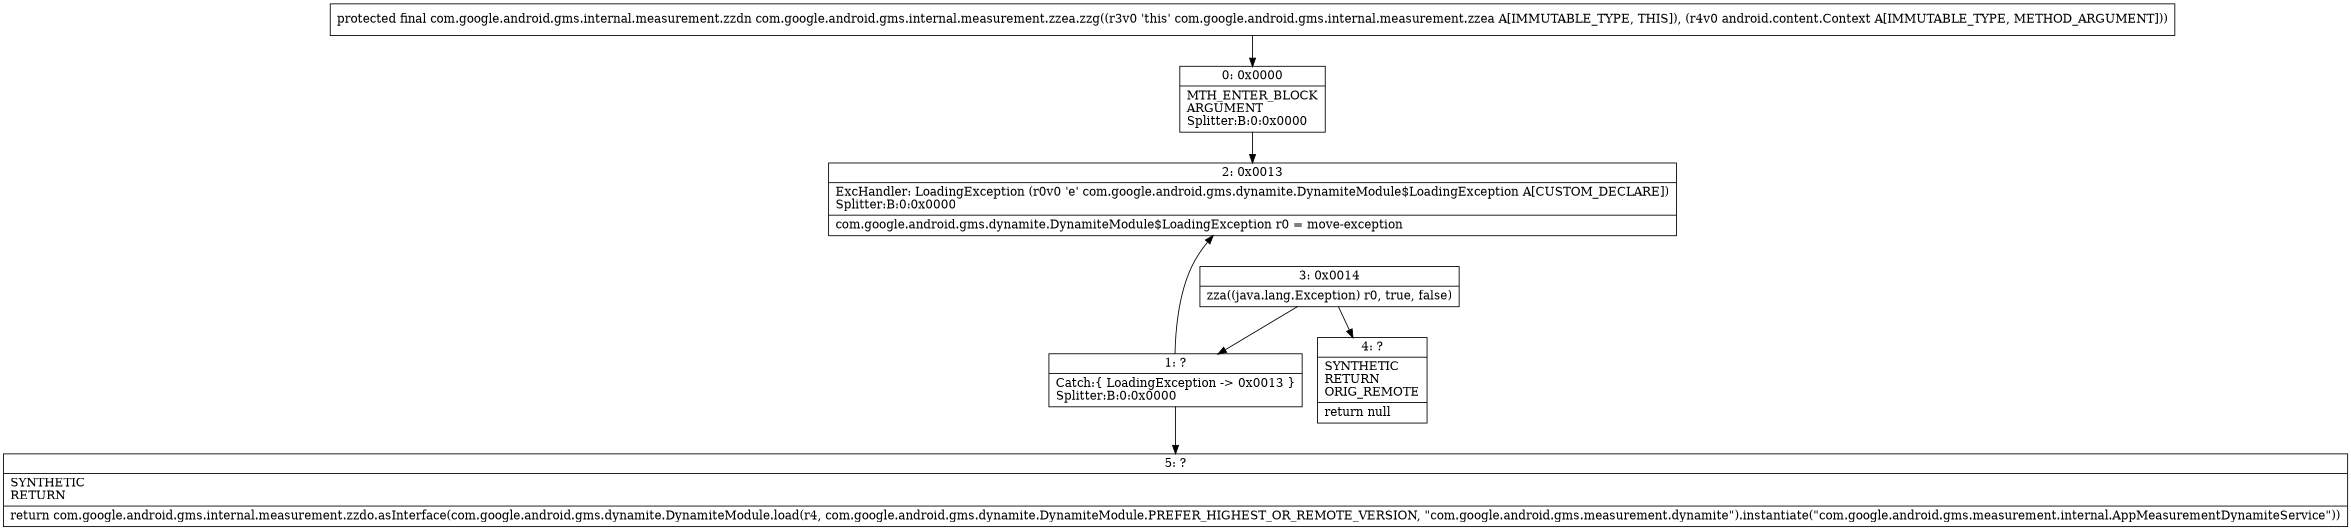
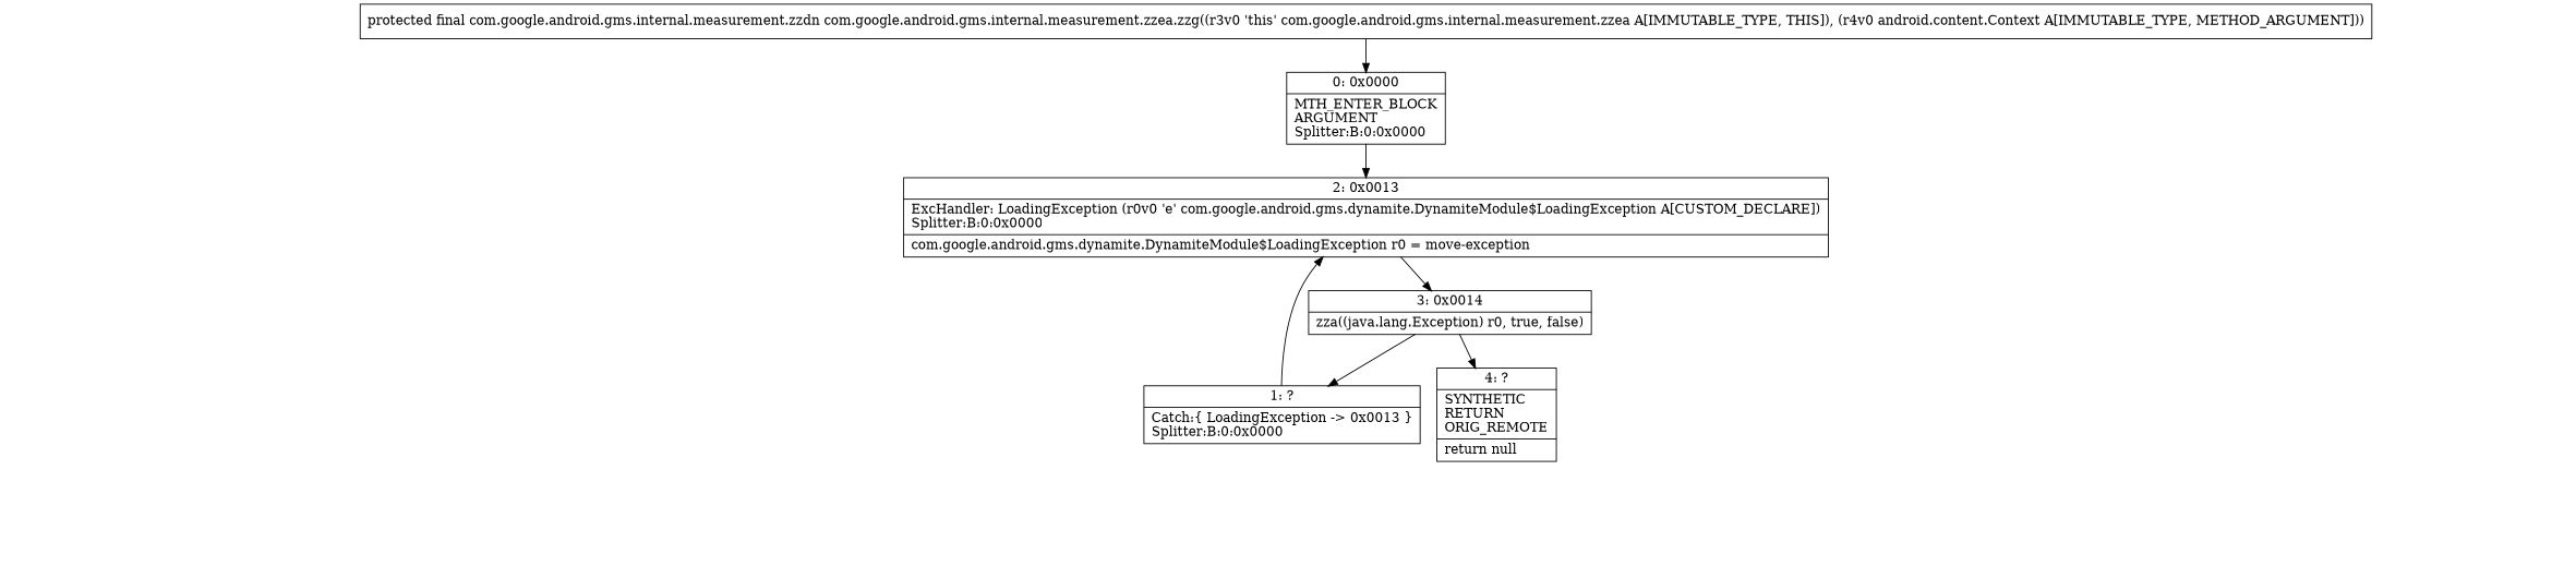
  digraph {
    node [shape=record]
    n1 [label="{0\:\ 0x0000|MTH_ENTER_BLOCK\lARGUMENT\lSplitter:B:0:0x0000\l}"]
    n2 [label="{2\:\ 0x0013|ExcHandler: LoadingException (r0v0 'e' com.google.android.gms.dynamite.DynamiteModule$LoadingException A[CUSTOM_DECLARE])\lSplitter:B:0:0x0000\l|com.google.android.gms.dynamite.DynamiteModule$LoadingException r0 = move\-exception\l}"]
    n3 [label="{1\:\ ?|Catch:\{ LoadingException \-\> 0x0013 \}\lSplitter:B:0:0x0000\l}"]
-   n4 [label="{5\:\ ?|SYNTHETIC\lRETURN\l|return com.google.android.gms.internal.measurement.zzdo.asInterface(com.google.android.gms.dynamite.DynamiteModule.load(r4, com.google.android.gms.dynamite.DynamiteModule.PREFER_HIGHEST_OR_REMOTE_VERSION, \"com.google.android.gms.measurement.dynamite\").instantiate(\"com.google.android.gms.measurement.internal.AppMeasurementDynamiteService\"))\l}"]
    n5 [label="{3\:\ 0x0014|zza((java.lang.Exception) r0, true, false)\l}"]
    n6 [label="{4\:\ ?|SYNTHETIC\lRETURN\lORIG_REMOTE\l|return null\l}"]
    n7 [label="{protected final com.google.android.gms.internal.measurement.zzdn com.google.android.gms.internal.measurement.zzea.zzg((r3v0 'this' com.google.android.gms.internal.measurement.zzea A[IMMUTABLE_TYPE, THIS]), (r4v0 android.content.Context A[IMMUTABLE_TYPE, METHOD_ARGUMENT])) }"]
    n1 -> n2
+   n2 -> n5
    n3 -> n2
-   n3 -> n4
    n5 -> n3
    n5 -> n6
    n7 -> n1
  }
